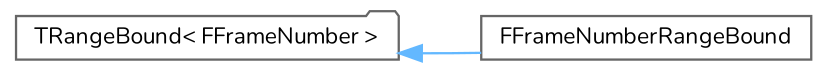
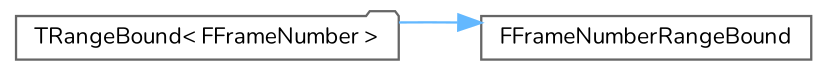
  digraph {
    rankdir=LR
    fontname=Nunito
    node [color=grey40 fillcolor=white fontname=Nunito fontsize=10 style=filled]
    n1 [height=0.2 label="TRangeBound\< FFrameNumber \>" shape=folder width=0.4]
    n2 [height=0.2 label=FFrameNumberRangeBound shape=box width=0.4]
-   n1 -> n2 [color=steelblue1 dir=back fontname=Nunito fontsize=10 labelfontname=Helvetica labelfontsize=10 style=solid]
+   n2 -> n1 [color=steelblue1 dir=back fontname=Nunito fontsize=10 labelfontname=Helvetica labelfontsize=10 style=solid]
  }
